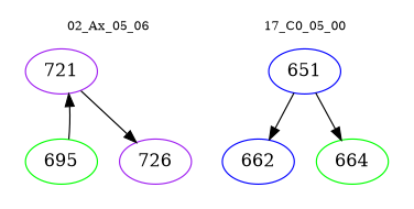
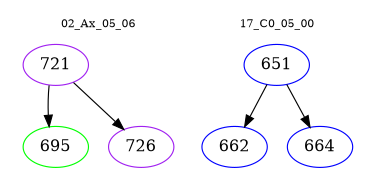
  digraph {
    node [color=purple]
    edge [color=black]
    n1 [label=721]
    n2 [color=green label=695]
    n3 [label=726]
    n4 [color=blue label=651]
    n5 [color=blue label=662]
-   n6 [color=green label=664]
+   n6 [color=blue label=664]
    subgraph cluster_1 {
      color=white
      fontsize=10
      label="02_Ax_05_06"
      n1
      n2
      n3
    }
    subgraph cluster_2 {
      color=white
      fontsize=10
      label="17_C0_05_00"
      n4
      n5
      n6
    }
-   n2 -> n1
+   n1 -> n2
    n1 -> n3
    n4 -> n5
    n4 -> n6
  }
